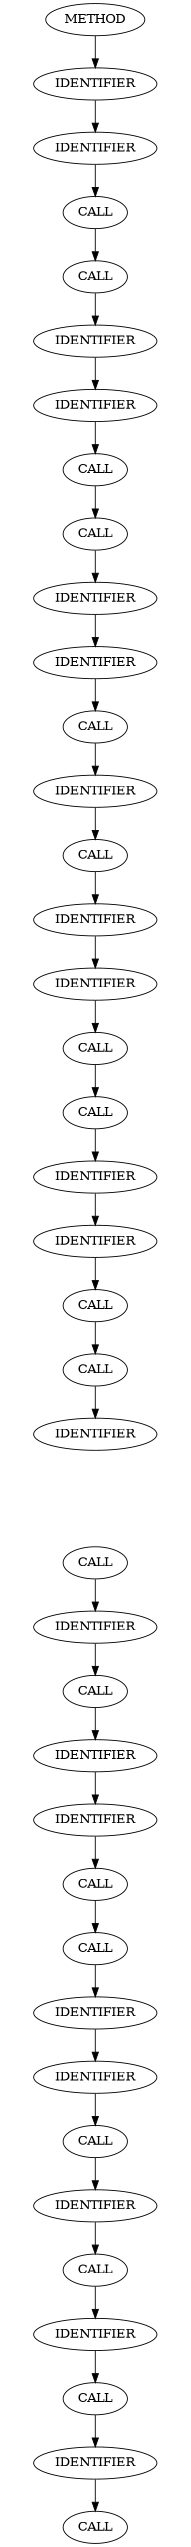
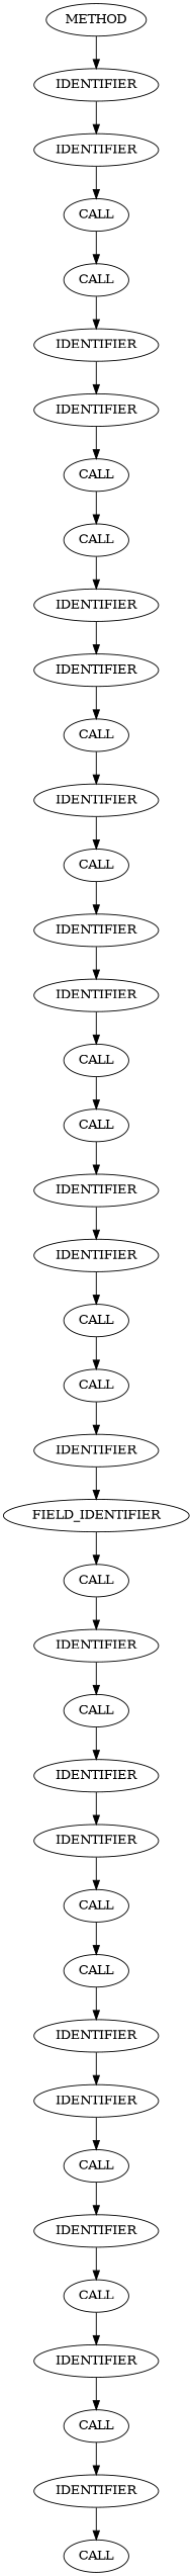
  strict digraph {
    node [CODE=frag COLUMN_NUMBER=2 LINE_NUMBER=139 NAME="<operator>.assignment" ORDER=1 location=139 type=IDENTIFIER ARGUMENT_INDEX=1 TYPE_FULL_NAME="<empty>"]
    edge [type=CFG]
    n1 [AST_PARENT_FULL_NAME="file_code_old-97bf6f81_145.c:<global>" AST_PARENT_TYPE=TYPE_DECL CODE="int tipc_buf_append(struct sk_buff **headbuf, struct sk_buff **buf)\n{\n	struct sk_buff *head = *headbuf;\n	struct sk_buff *frag = *buf;\n	struct sk_buff *tail = NULL;\n	struct tipc_msg *msg;\n	u32 fragid;\n	int delta;\n	bool headstolen;\n\n	if (!frag)\n		goto err;\n\n	msg = buf_msg(frag);\n	fragid = msg_type(msg);\n	frag->next = NULL;\n	skb_pull(frag, msg_hdr_sz(msg));\n\n	if (fragid == FIRST_FRAGMENT) {\n		if (unlikely(head))\n			goto err;\n		*buf = NULL;\n		if (skb_has_frag_list(frag) && __skb_linearize(frag))\n			goto err;\n		frag = skb_unshare(frag, GFP_ATOMIC);\n		if (unlikely(!frag))\n			goto err;\n		head = *headbuf = frag;\n		TIPC_SKB_CB(head)->tail = NULL;\n		return 0;\n	}\n\n	if (!head)\n		goto err;\n\n	/* Either the input skb ownership is transferred to headskb\n	 * or the input skb is freed, clear the reference to avoid\n	 * bad access on error path.\n	 */\n	*buf = NULL;\n	if (skb_try_coalesce(head, frag, &headstolen, &delta)) {\n		kfree_skb_partial(frag, headstolen);\n	} else {\n		tail = TIPC_SKB_CB(head)->tail;..." COLUMN_NUMBER=1 COLUMN_NUMBER_END=1 FILENAME="file_code_old-97bf6f81_145.c" FULL_NAME=tipc_buf_append IS_EXTERNAL=false LINE_NUMBER=124 LINE_NUMBER_END=193 NAME=tipc_buf_append ORDER=6 SIGNATURE="int tipc_buf_append (sk_buff**,sk_buff**)" label=METHOD location=124 type=METHOD ARGUMENT_INDEX="" TYPE_FULL_NAME=""]
    n2 [CODE=head COLUMN_NUMBER=18 LINE_NUMBER=126 NAME=head TYPE_FULL_NAME="sk_buff*" label=IDENTIFIER location=126]
    n3 [CODE=headbuf COLUMN_NUMBER=26 LINE_NUMBER=126 NAME=headbuf TYPE_FULL_NAME="sk_buff**" label=IDENTIFIER location=126]
    n4 [ARGUMENT_INDEX=2 CODE="*headbuf" COLUMN_NUMBER=25 DISPATCH_TYPE=STATIC_DISPATCH LINE_NUMBER=126 METHOD_FULL_NAME="<operator>.indirection" NAME="<operator>.indirection" ORDER=2 label=CALL location=126 type=OPERATOR]
    n5 [ARGUMENT_INDEX=-1 CODE="*head = *headbuf" COLUMN_NUMBER=17 DISPATCH_TYPE=STATIC_DISPATCH LINE_NUMBER=126 METHOD_FULL_NAME="<operator>.assignment" ORDER=2 label=CALL location=126 type=OPERATOR]
    n6 [COLUMN_NUMBER=18 LINE_NUMBER=127 NAME=frag TYPE_FULL_NAME="sk_buff*" label=IDENTIFIER location=127]
    n7 [CODE=buf COLUMN_NUMBER=26 LINE_NUMBER=127 NAME=buf TYPE_FULL_NAME="sk_buff**" label=IDENTIFIER location=127]
    n8 [ARGUMENT_INDEX=2 CODE="*buf" COLUMN_NUMBER=25 DISPATCH_TYPE=STATIC_DISPATCH LINE_NUMBER=127 METHOD_FULL_NAME="<operator>.indirection" NAME="<operator>.indirection" ORDER=2 label=CALL location=127 type=OPERATOR]
    n9 [ARGUMENT_INDEX=-1 CODE="*frag = *buf" COLUMN_NUMBER=17 DISPATCH_TYPE=STATIC_DISPATCH LINE_NUMBER=127 METHOD_FULL_NAME="<operator>.assignment" ORDER=4 label=CALL location=127 type=OPERATOR]
    n10 [CODE=tail COLUMN_NUMBER=18 LINE_NUMBER=128 NAME=tail TYPE_FULL_NAME="sk_buff*" label=IDENTIFIER location=128]
    n11 [ARGUMENT_INDEX=2 CODE=NULL COLUMN_NUMBER=25 LINE_NUMBER=128 NAME=NULL ORDER=2 TYPE_FULL_NAME=ANY label=IDENTIFIER location=128]
    n12 [ARGUMENT_INDEX=-1 CODE="*tail = NULL" COLUMN_NUMBER=17 DISPATCH_TYPE=STATIC_DISPATCH LINE_NUMBER=128 METHOD_FULL_NAME="<operator>.assignment" ORDER=6 label=CALL location=128 type=OPERATOR]
    n13 [COLUMN_NUMBER=7 LINE_NUMBER=134 NAME=frag TYPE_FULL_NAME="sk_buff*" label=IDENTIFIER location=134]
    n14 [ARGUMENT_INDEX=-1 CODE="!frag" COLUMN_NUMBER=6 DISPATCH_TYPE=STATIC_DISPATCH LINE_NUMBER=134 METHOD_FULL_NAME="<operator>.logicalNot" NAME="<operator>.logicalNot" label=CALL location=134 type=OPERATOR]
    n15 [CODE=msg LINE_NUMBER=137 NAME=msg TYPE_FULL_NAME="tipc_msg*" label=IDENTIFIER location=137]
    n16 [COLUMN_NUMBER=16 LINE_NUMBER=137 NAME=frag TYPE_FULL_NAME="sk_buff*" label=IDENTIFIER location=137]
    n17 [ARGUMENT_INDEX=2 CODE="buf_msg(frag)" COLUMN_NUMBER=8 DISPATCH_TYPE=STATIC_DISPATCH LINE_NUMBER=137 METHOD_FULL_NAME=buf_msg NAME=buf_msg ORDER=2 label=CALL location=137 type=CALLEE]
    n18 [ARGUMENT_INDEX=-1 CODE="msg = buf_msg(frag)" DISPATCH_TYPE=STATIC_DISPATCH LINE_NUMBER=137 METHOD_FULL_NAME="<operator>.assignment" ORDER=12 label=CALL location=137 type=OPERATOR]
    n19 [CODE=fragid LINE_NUMBER=138 NAME=fragid TYPE_FULL_NAME=u32 label=IDENTIFIER location=138]
    n20 [CODE=msg COLUMN_NUMBER=20 LINE_NUMBER=138 NAME=msg TYPE_FULL_NAME="tipc_msg*" label=IDENTIFIER location=138]
    n21 [ARGUMENT_INDEX=2 CODE="msg_type(msg)" COLUMN_NUMBER=11 DISPATCH_TYPE=STATIC_DISPATCH LINE_NUMBER=138 METHOD_FULL_NAME=msg_type NAME=msg_type ORDER=2 label=CALL location=138 type=CALLEE]
    n22 [ARGUMENT_INDEX=-1 CODE="fragid = msg_type(msg)" DISPATCH_TYPE=STATIC_DISPATCH LINE_NUMBER=138 METHOD_FULL_NAME="<operator>.assignment" ORDER=13 label=CALL location=138 type=OPERATOR]
    n23 [NAME=frag TYPE_FULL_NAME="sk_buff*" label=IDENTIFIER]
+   n24 [ARGUMENT_INDEX=2 CANONICAL_NAME=next CODE=next ORDER=2 label=FIELD_IDENTIFIER type=FIELD_IDENTIFIER NAME="" TYPE_FULL_NAME=""]
    n25 [CODE="frag->next" DISPATCH_TYPE=STATIC_DISPATCH METHOD_FULL_NAME="<operator>.indirectFieldAccess" NAME="<operator>.indirectFieldAccess" label=CALL type=OPERATOR]
    n26 [ARGUMENT_INDEX=-1 CODE="frag->next = NULL" DISPATCH_TYPE=STATIC_DISPATCH METHOD_FULL_NAME="<operator>.assignment" ORDER=14 label=CALL type=OPERATOR]
    n27 [COLUMN_NUMBER=11 LINE_NUMBER=140 NAME=frag TYPE_FULL_NAME="sk_buff*" label=IDENTIFIER location=140]
    n28 [CODE=msg COLUMN_NUMBER=28 LINE_NUMBER=140 NAME=msg TYPE_FULL_NAME="tipc_msg*" label=IDENTIFIER location=140]
    n29 [ARGUMENT_INDEX=2 CODE="msg_hdr_sz(msg)" COLUMN_NUMBER=17 DISPATCH_TYPE=STATIC_DISPATCH LINE_NUMBER=140 METHOD_FULL_NAME=msg_hdr_sz NAME=msg_hdr_sz ORDER=2 label=CALL location=140 type=CALLEE]
    n30 [ARGUMENT_INDEX=2 CODE=NULL COLUMN_NUMBER=15 NAME=NULL ORDER=2 TYPE_FULL_NAME=ANY label=IDENTIFIER]
    n31 [ARGUMENT_INDEX=-1 CODE="skb_pull(frag, msg_hdr_sz(msg))" DISPATCH_TYPE=STATIC_DISPATCH LINE_NUMBER=140 METHOD_FULL_NAME=skb_pull NAME=skb_pull ORDER=15 label=CALL location=140 type=CALLEE]
    n32 [CODE=fragid COLUMN_NUMBER=6 LINE_NUMBER=142 NAME=fragid TYPE_FULL_NAME=u32 label=IDENTIFIER location=142]
    n33 [ARGUMENT_INDEX=2 CODE=FIRST_FRAGMENT COLUMN_NUMBER=16 LINE_NUMBER=142 NAME=FIRST_FRAGMENT ORDER=2 TYPE_FULL_NAME=ANY label=IDENTIFIER location=142]
    n34 [ARGUMENT_INDEX=-1 CODE="fragid == FIRST_FRAGMENT" COLUMN_NUMBER=6 DISPATCH_TYPE=STATIC_DISPATCH LINE_NUMBER=142 METHOD_FULL_NAME="<operator>.equals" NAME="<operator>.equals" label=CALL location=142 type=OPERATOR]
    n35 [CODE=head COLUMN_NUMBER=16 LINE_NUMBER=143 NAME=head TYPE_FULL_NAME="sk_buff*" label=IDENTIFIER location=143]
    n36 [ARGUMENT_INDEX=-1 CODE="unlikely(head)" COLUMN_NUMBER=7 DISPATCH_TYPE=STATIC_DISPATCH LINE_NUMBER=143 METHOD_FULL_NAME=unlikely NAME=unlikely label=CALL location=143 type=CALLEE]
    n37 [CODE=buf COLUMN_NUMBER=4 LINE_NUMBER=145 NAME=buf TYPE_FULL_NAME="sk_buff**" label=IDENTIFIER location=145]
    n38 [CODE="*buf" COLUMN_NUMBER=3 DISPATCH_TYPE=STATIC_DISPATCH LINE_NUMBER=145 METHOD_FULL_NAME="<operator>.indirection" NAME="<operator>.indirection" label=CALL location=145 type=OPERATOR]
    n39 [ARGUMENT_INDEX=2 CODE=NULL COLUMN_NUMBER=10 LINE_NUMBER=145 NAME=NULL ORDER=2 TYPE_FULL_NAME=ANY label=IDENTIFIER location=145]
    n40 [ARGUMENT_INDEX=-1 CODE="*buf = NULL" COLUMN_NUMBER=3 DISPATCH_TYPE=STATIC_DISPATCH LINE_NUMBER=145 METHOD_FULL_NAME="<operator>.assignment" ORDER=2 label=CALL location=145 type=OPERATOR]
    n1 -> n2 [front=171 rear=177]
    n2 -> n3 [front=177 rear=179]
    n3 -> n4 [front=179 rear=178]
    n4 -> n5 [front=178 rear=176]
    n5 -> n6 [front=176 rear=182]
    n6 -> n7 [front=182 rear=184]
    n7 -> n8 [front=184 rear=183]
    n8 -> n9 [front=183 rear=181]
    n9 -> n10 [front=181 rear=187]
    n10 -> n11 [front=187 rear=188]
    n11 -> n12 [front=188 rear=186]
    n12 -> n13 [front=186 rear=195]
    n13 -> n14 [front=195 rear=194]
    n14 -> n15 [front=194 rear=199]
    n15 -> n16 [front=199 rear=201]
    n16 -> n17 [front=201 rear=200]
    n17 -> n18 [front=200 rear=198]
    n18 -> n19 [front=198 rear=203]
    n19 -> n20 [front=203 rear=205]
    n20 -> n21 [front=205 rear=204]
    n21 -> n22 [front=204 rear=202]
    n22 -> n23 [front=202 rear=208]
+   n23 -> n24 [front=208 rear=209]
+   n24 -> n25 [front=209 rear=207]
    n25 -> n30 [front=207 rear=210]
    n26 -> n27 [front=206 rear=212]
    n27 -> n28 [front=212 rear=214]
    n28 -> n29 [front=214 rear=213]
    n29 -> n31 [front=213 rear=211]
    n30 -> n26 [front=210 rear=206]
    n31 -> n32 [front=211 rear=217]
    n32 -> n33 [front=217 rear=218]
    n33 -> n34 [front=218 rear=216]
    n34 -> n35 [front=216 rear=222]
    n35 -> n36 [front=222 rear=221]
    n36 -> n37 [front=221 rear=227]
    n37 -> n38 [front=227 rear=226]
    n38 -> n39 [front=226 rear=228]
    n39 -> n40 [front=228 rear=225]
  }
